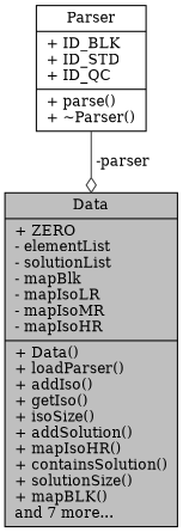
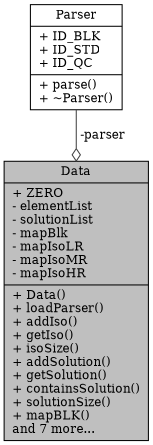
  digraph {
    fontname="DejaVu Serif"
    node [color=black fontname="DejaVu Serif" fontsize=12 shape=record style=filled]
-   n1 [fillcolor=grey75 fontcolor=black height=0.2 label="{Data\n|+ ZERO\l- elementList\l- solutionList\l- mapBlk\l- mapIsoLR\l- mapIsoMR\l- mapIsoHR\l|+ Data()\l+ loadParser()\l+ addIso()\l+ getIso()\l+ isoSize()\l+ addSolution()\l+ mapIsoHR()\l+ containsSolution()\l+ solutionSize()\l+ mapBLK()\land 7 more...\l}" width=0.4]
+   n1 [fillcolor=grey75 fontcolor=black height=0.2 label="{Data\n|+ ZERO\l- elementList\l- solutionList\l- mapBlk\l- mapIsoLR\l- mapIsoMR\l- mapIsoHR\l|+ Data()\l+ loadParser()\l+ addIso()\l+ getIso()\l+ isoSize()\l+ addSolution()\l+ getSolution()\l+ containsSolution()\l+ solutionSize()\l+ mapBLK()\land 7 more...\l}" width=0.4]
    n2 [fillcolor=white height=0.2 label="{Parser\n|+ ID_BLK\l+ ID_STD\l+ ID_QC\l|+ parse()\l+ ~Parser()\l}" width=0.4]
    n2 -> n1 [arrowhead=odiamond color=grey25 fontname="DejaVu Serif" fontsize=12 label=" -parser" labelfontname=Helvetica labelfontsize=12 style=solid]
  }
